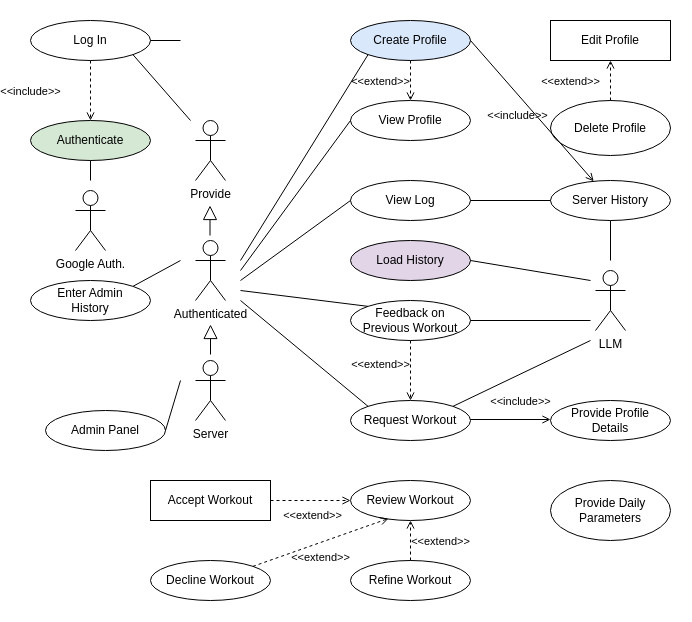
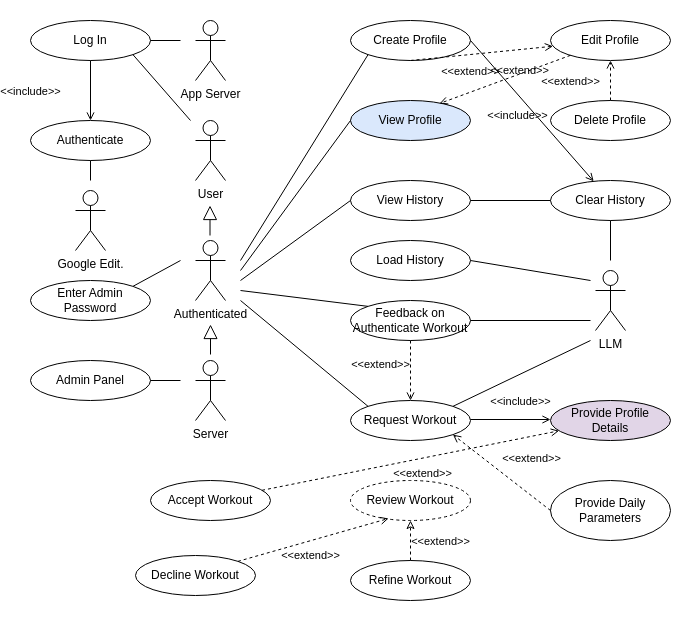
  <mxCell id="0" />
  <mxCell id="1" parent="0" />
- <mxCell id="2" value="Provide" style="shape=umlActor;verticalLabelPosition=bottom;verticalAlign=top;html=1;outlineConnect=0;" parent="1" vertex="1"><mxGeometry x="185" y="120" width="30" height="60" as="geometry" /></mxCell>
+ <mxCell id="2" value="User" style="shape=umlActor;verticalLabelPosition=bottom;verticalAlign=top;html=1;outlineConnect=0;" parent="1" vertex="1"><mxGeometry x="185" y="120" width="30" height="60" as="geometry" /></mxCell>
  <mxCell id="3" value="Log In" style="ellipse;whiteSpace=wrap;html=1;" parent="1" vertex="1"><mxGeometry x="20" y="20" width="120" height="40" as="geometry" /></mxCell>
- <mxCell id="4" value="Create Profile" style="ellipse;whiteSpace=wrap;html=1;fillColor=#dae8fc;" parent="1" vertex="1"><mxGeometry x="340" y="20" width="120" height="40" as="geometry" /></mxCell>
- <mxCell id="5" value="Authenticate" style="ellipse;whiteSpace=wrap;html=1;fillColor=#d5e8d4;" parent="1" vertex="1"><mxGeometry x="20" y="120" width="120" height="40" as="geometry" /></mxCell>
- <mxCell id="6" value="&amp;lt;&amp;lt;include&amp;gt;&amp;gt;" style="html=1;verticalAlign=bottom;labelBackgroundColor=none;endArrow=open;endFill=0;rounded=0;entryX=0.5;entryY=0;entryDx=0;entryDy=0;exitX=0.5;exitY=1;exitDx=0;exitDy=0;dashed=1;" parent="1" source="3" target="5" edge="1"><mxGeometry x="0.333" y="-60" width="160" relative="1" as="geometry"><mxPoint x="80" y="70" as="sourcePoint" /><mxPoint x="200" y="90" as="targetPoint" /><mxPoint as="offset" /></mxGeometry></mxCell>
- <mxCell id="7" value="View Profile" style="ellipse;whiteSpace=wrap;html=1;" parent="1" vertex="1"><mxGeometry x="340" y="100" width="120" height="40" as="geometry" /></mxCell>
+ <mxCell id="4" value="Create Profile" style="ellipse;whiteSpace=wrap;html=1;" parent="1" vertex="1"><mxGeometry x="340" y="20" width="120" height="40" as="geometry" /></mxCell>
+ <mxCell id="5" value="Authenticate" style="ellipse;whiteSpace=wrap;html=1;" parent="1" vertex="1"><mxGeometry x="20" y="120" width="120" height="40" as="geometry" /></mxCell>
+ <mxCell id="6" value="&amp;lt;&amp;lt;include&amp;gt;&amp;gt;" style="html=1;verticalAlign=bottom;labelBackgroundColor=none;endArrow=open;endFill=0;rounded=0;entryX=0.5;entryY=0;entryDx=0;entryDy=0;exitX=0.5;exitY=1;exitDx=0;exitDy=0;" parent="1" source="3" target="5" edge="1"><mxGeometry x="0.333" y="-60" width="160" relative="1" as="geometry"><mxPoint x="80" y="70" as="sourcePoint" /><mxPoint x="200" y="90" as="targetPoint" /><mxPoint as="offset" /></mxGeometry></mxCell>
+ <mxCell id="7" value="View Profile" style="ellipse;whiteSpace=wrap;html=1;fillColor=#dae8fc;" parent="1" vertex="1"><mxGeometry x="340" y="100" width="120" height="40" as="geometry" /></mxCell>
  <mxCell id="8" value="" style="endArrow=none;html=1;rounded=0;exitX=0;exitY=0.5;exitDx=0;exitDy=0;" parent="1" source="7" edge="1"><mxGeometry width="50" height="50" relative="1" as="geometry"><mxPoint x="340" y="239.5" as="sourcePoint" /><mxPoint x="230" y="270" as="targetPoint" /></mxGeometry></mxCell>
- <mxCell id="9" value="Delete Profile" style="ellipse;whiteSpace=wrap;html=1;" parent="1" vertex="1"><mxGeometry x="540" y="100" width="120" height="55" as="geometry" /></mxCell>
+ <mxCell id="9" value="Delete Profile" style="ellipse;whiteSpace=wrap;html=1;" parent="1" vertex="1"><mxGeometry x="540" y="100" width="120" height="40" as="geometry" /></mxCell>
  <mxCell id="10" value="&amp;lt;&amp;lt;extend&amp;gt;&amp;gt;" style="html=1;verticalAlign=bottom;labelBackgroundColor=none;endArrow=open;endFill=0;dashed=1;rounded=0;entryX=0.5;entryY=1;entryDx=0;entryDy=0;" parent="1" source="9" target="11" edge="1"><mxGeometry x="-0.5" y="40" width="160" relative="1" as="geometry"><mxPoint x="306" y="50" as="sourcePoint" /><mxPoint x="270" y="102" as="targetPoint" /><mxPoint as="offset" /></mxGeometry></mxCell>
- <mxCell id="11" value="Edit Profile" style="whiteSpace=wrap;html=1;rounded=0;" parent="1" vertex="1"><mxGeometry x="540" y="20" width="120" height="40" as="geometry" /></mxCell>
+ <mxCell id="11" value="Edit Profile" style="ellipse;whiteSpace=wrap;html=1;" parent="1" vertex="1"><mxGeometry x="540" y="20" width="120" height="40" as="geometry" /></mxCell>
+ <mxCell id="12" value="&amp;lt;&amp;lt;extend&amp;gt;&amp;gt;" style="html=1;verticalAlign=bottom;labelBackgroundColor=none;endArrow=open;endFill=0;dashed=1;rounded=0;entryX=0.742;entryY=0.075;entryDx=0;entryDy=0;entryPerimeter=0;" parent="1" source="11" target="7" edge="1"><mxGeometry x="0.469" y="-11" width="160" relative="1" as="geometry"><mxPoint x="296" y="180" as="sourcePoint" /><mxPoint x="260" y="232" as="targetPoint" /><mxPoint as="offset" /></mxGeometry></mxCell>
  <mxCell id="13" value="&amp;lt;&amp;lt;include&amp;gt;&amp;gt;" style="html=1;verticalAlign=bottom;labelBackgroundColor=none;endArrow=open;endFill=0;rounded=0;exitX=1;exitY=0.5;exitDx=0;exitDy=0;" parent="1" source="4" target="41" edge="1"><mxGeometry y="-20" width="160" relative="1" as="geometry"><mxPoint x="168" y="36" as="sourcePoint" /><mxPoint x="132" y="-16" as="targetPoint" /><mxPoint as="offset" /></mxGeometry></mxCell>
  <mxCell id="14" value="Request Workout" style="ellipse;whiteSpace=wrap;html=1;" parent="1" vertex="1"><mxGeometry x="340" y="400" width="120" height="40" as="geometry" /></mxCell>
  <mxCell id="15" value="" style="endArrow=none;html=1;rounded=0;exitX=0;exitY=0;exitDx=0;exitDy=0;" parent="1" source="14" edge="1"><mxGeometry width="50" height="50" relative="1" as="geometry"><mxPoint x="350" y="249.5" as="sourcePoint" /><mxPoint x="230" y="300" as="targetPoint" /></mxGeometry></mxCell>
- <mxCell id="16" value="Review Workout" style="ellipse;whiteSpace=wrap;html=1;" parent="1" vertex="1"><mxGeometry x="340" y="480" width="120" height="40" as="geometry" /></mxCell>
- <mxCell id="17" value="Feedback on Previous Workout" style="ellipse;whiteSpace=wrap;html=1;" parent="1" vertex="1"><mxGeometry x="340" y="300" width="120" height="40" as="geometry" /></mxCell>
+ <mxCell id="16" value="Review Workout" style="ellipse;whiteSpace=wrap;html=1;dashed=1;" parent="1" vertex="1"><mxGeometry x="340" y="480" width="120" height="40" as="geometry" /></mxCell>
+ <mxCell id="17" value="Feedback on Authenticate Workout" style="ellipse;whiteSpace=wrap;html=1;" parent="1" vertex="1"><mxGeometry x="340" y="300" width="120" height="40" as="geometry" /></mxCell>
  <mxCell id="18" value="&amp;lt;&amp;lt;extend&amp;gt;&amp;gt;" style="html=1;verticalAlign=bottom;labelBackgroundColor=none;endArrow=open;endFill=0;dashed=1;rounded=0;" parent="1" edge="1"><mxGeometry x="0.111" y="-30" width="160" relative="1" as="geometry"><mxPoint x="400" y="340" as="sourcePoint" /><mxPoint x="400" y="400" as="targetPoint" /><mxPoint as="offset" /></mxGeometry></mxCell>
  <mxCell id="19" value="Provide Daily&lt;div&gt;Parameters&lt;/div&gt;" style="ellipse;whiteSpace=wrap;html=1;" parent="1" vertex="1"><mxGeometry x="540" y="480" width="120" height="60" as="geometry" /></mxCell>
+ <mxCell id="20" value="&amp;lt;&amp;lt;extend&amp;gt;&amp;gt;" style="html=1;verticalAlign=bottom;labelBackgroundColor=none;endArrow=open;endFill=0;dashed=1;rounded=0;exitX=0;exitY=0.5;exitDx=0;exitDy=0;entryX=1;entryY=1;entryDx=0;entryDy=0;" parent="1" source="19" target="14" edge="1"><mxGeometry x="-0.338" y="-22" width="160" relative="1" as="geometry"><mxPoint x="550" y="509.5" as="sourcePoint" /><mxPoint x="470" y="509.5" as="targetPoint" /><mxPoint as="offset" /></mxGeometry></mxCell>
  <mxCell id="21" value="Refine Workout" style="ellipse;whiteSpace=wrap;html=1;" parent="1" vertex="1"><mxGeometry x="340" y="560" width="120" height="40" as="geometry" /></mxCell>
  <mxCell id="22" value="" style="endArrow=none;html=1;rounded=0;exitX=0;exitY=0;exitDx=0;exitDy=0;" parent="1" source="17" edge="1"><mxGeometry width="50" height="50" relative="1" as="geometry"><mxPoint x="350" y="360" as="sourcePoint" /><mxPoint x="230" y="290" as="targetPoint" /></mxGeometry></mxCell>
- <mxCell id="23" value="&amp;lt;&amp;lt;extend&amp;gt;&amp;gt;" style="html=1;verticalAlign=bottom;labelBackgroundColor=none;endArrow=open;endFill=0;dashed=1;rounded=0;exitX=0.5;exitY=0;exitDx=0;exitDy=0;entryX=0.5;entryY=1;entryDx=0;entryDy=0;" parent="1" source="21" target="16" edge="1"><mxGeometry x="-0.5" y="-30" width="160" relative="1" as="geometry"><mxPoint x="370" y="560" as="sourcePoint" /><mxPoint x="290" y="560" as="targetPoint" /><mxPoint as="offset" /></mxGeometry></mxCell>
- <mxCell id="24" value="Accept Workout" style="whiteSpace=wrap;html=1;rounded=0;" parent="1" vertex="1"><mxGeometry x="140" y="480" width="120" height="40" as="geometry" /></mxCell>
+ <mxCell id="23" value="&amp;lt;&amp;lt;extend&amp;gt;&amp;gt;" style="html=1;verticalAlign=bottom;labelBackgroundColor=none;endArrow=classic;endFill=0;dashed=1;rounded=0;exitX=0.5;exitY=0;exitDx=0;exitDy=0;entryX=0.5;entryY=1;entryDx=0;entryDy=0;" parent="1" source="21" target="16" edge="1"><mxGeometry x="-0.5" y="-30" width="160" relative="1" as="geometry"><mxPoint x="370" y="560" as="sourcePoint" /><mxPoint x="290" y="560" as="targetPoint" /><mxPoint as="offset" /></mxGeometry></mxCell>
+ <mxCell id="24" value="Accept Workout" style="ellipse;whiteSpace=wrap;html=1;" parent="1" vertex="1"><mxGeometry x="140" y="480" width="120" height="40" as="geometry" /></mxCell>
  <mxCell id="25" value="" style="endArrow=none;html=1;rounded=0;exitX=1;exitY=0;exitDx=0;exitDy=0;" parent="1" source="26" edge="1"><mxGeometry width="50" height="50" relative="1" as="geometry"><mxPoint x="70" y="300" as="sourcePoint" /><mxPoint x="170" y="260" as="targetPoint" /></mxGeometry></mxCell>
- <mxCell id="26" value="Enter Admin&lt;div&gt;History&lt;/div&gt;" style="ellipse;whiteSpace=wrap;html=1;" parent="1" vertex="1"><mxGeometry x="20" y="280" width="120" height="40" as="geometry" /></mxCell>
+ <mxCell id="26" value="Enter Admin&lt;div&gt;Password&lt;/div&gt;" style="ellipse;whiteSpace=wrap;html=1;" parent="1" vertex="1"><mxGeometry x="20" y="280" width="120" height="40" as="geometry" /></mxCell>
  <mxCell id="27" value="Server" style="shape=umlActor;verticalLabelPosition=bottom;verticalAlign=top;html=1;outlineConnect=0;" parent="1" vertex="1"><mxGeometry x="185" y="360" width="30" height="60" as="geometry" /></mxCell>
- <mxCell id="28" value="Admin Panel" style="ellipse;whiteSpace=wrap;html=1;" parent="1" vertex="1"><mxGeometry x="35" y="410" width="120" height="40" as="geometry" /></mxCell>
+ <mxCell id="28" value="Admin Panel" style="ellipse;whiteSpace=wrap;html=1;" parent="1" vertex="1"><mxGeometry x="20" y="360" width="120" height="40" as="geometry" /></mxCell>
  <mxCell id="29" value="" style="endArrow=none;html=1;rounded=0;entryX=1;entryY=0.5;entryDx=0;entryDy=0;" parent="1" target="28" edge="1"><mxGeometry width="50" height="50" relative="1" as="geometry"><mxPoint x="170" y="380" as="sourcePoint" /><mxPoint x="193" y="440" as="targetPoint" /></mxGeometry></mxCell>
  <mxCell id="30" value="Authenticated" style="shape=umlActor;verticalLabelPosition=bottom;verticalAlign=top;html=1;outlineConnect=0;" parent="1" vertex="1"><mxGeometry x="185" y="240" width="30" height="60" as="geometry" /></mxCell>
  <mxCell id="31" value="" style="edgeStyle=none;html=1;endSize=12;endArrow=block;endFill=0;rounded=0;" parent="1" edge="1"><mxGeometry width="160" relative="1" as="geometry"><mxPoint x="199.5" y="235" as="sourcePoint" /><mxPoint x="199.5" y="205" as="targetPoint" /></mxGeometry></mxCell>
  <mxCell id="32" value="" style="endArrow=none;html=1;rounded=0;" parent="1" edge="1"><mxGeometry width="50" height="50" relative="1" as="geometry"><mxPoint x="170" y="40" as="sourcePoint" /><mxPoint x="140" y="40" as="targetPoint" /></mxGeometry></mxCell>
- <mxCell id="33" value="&amp;lt;&amp;lt;extend&amp;gt;&amp;gt;" style="html=1;verticalAlign=bottom;labelBackgroundColor=none;endArrow=open;endFill=0;dashed=1;rounded=0;entryX=0;entryY=0.5;entryDx=0;entryDy=0;" parent="1" source="24" target="16" edge="1"><mxGeometry x="0.053" y="-24" width="160" relative="1" as="geometry"><mxPoint x="410" y="570" as="sourcePoint" /><mxPoint x="410" y="530" as="targetPoint" /><mxPoint as="offset" /></mxGeometry></mxCell>
+ <mxCell id="33" value="&amp;lt;&amp;lt;extend&amp;gt;&amp;gt;" style="html=1;verticalAlign=bottom;labelBackgroundColor=none;endArrow=open;endFill=0;dashed=1;rounded=0;" parent="1" source="24" target="50" edge="1"><mxGeometry x="0.053" y="-24" width="160" relative="1" as="geometry"><mxPoint x="410" y="570" as="sourcePoint" /><mxPoint x="410" y="530" as="targetPoint" /><mxPoint as="offset" /></mxGeometry></mxCell>
  <mxCell id="34" value="" style="edgeStyle=none;html=1;endSize=12;endArrow=block;endFill=0;rounded=0;" parent="1" edge="1"><mxGeometry width="160" relative="1" as="geometry"><mxPoint x="200" y="354" as="sourcePoint" /><mxPoint x="200" y="324" as="targetPoint" /><Array as="points" /></mxGeometry></mxCell>
  <mxCell id="35" value="" style="endArrow=none;html=1;rounded=0;exitX=0;exitY=1;exitDx=0;exitDy=0;" parent="1" source="4" edge="1"><mxGeometry width="50" height="50" relative="1" as="geometry"><mxPoint x="350" y="230" as="sourcePoint" /><mxPoint x="230" y="260" as="targetPoint" /></mxGeometry></mxCell>
  <mxCell id="36" value="LLM" style="shape=umlActor;verticalLabelPosition=bottom;verticalAlign=top;html=1;outlineConnect=0;" vertex="1" parent="1"><mxGeometry x="585" y="270" width="30" height="60" as="geometry" /></mxCell>
- <mxCell id="37" value="View Log" style="ellipse;whiteSpace=wrap;html=1;" vertex="1" parent="1"><mxGeometry x="340" y="180" width="120" height="40" as="geometry" /></mxCell>
+ <mxCell id="37" value="View History" style="ellipse;whiteSpace=wrap;html=1;" vertex="1" parent="1"><mxGeometry x="340" y="180" width="120" height="40" as="geometry" /></mxCell>
  <mxCell id="38" value="" style="endArrow=none;html=1;rounded=0;exitX=0;exitY=0.5;exitDx=0;exitDy=0;" edge="1" parent="1" source="37"><mxGeometry width="50" height="50" relative="1" as="geometry"><mxPoint x="350" y="150" as="sourcePoint" /><mxPoint x="230" y="280" as="targetPoint" /></mxGeometry></mxCell>
- <mxCell id="39" value="Decline Workout" style="ellipse;whiteSpace=wrap;html=1;" vertex="1" parent="1"><mxGeometry x="140" y="560" width="120" height="40" as="geometry" /></mxCell>
+ <mxCell id="39" value="Decline Workout" style="ellipse;whiteSpace=wrap;html=1;" vertex="1" parent="1"><mxGeometry x="125" y="555" width="120" height="40" as="geometry" /></mxCell>
  <mxCell id="40" value="&amp;lt;&amp;lt;extend&amp;gt;&amp;gt;" style="html=1;verticalAlign=bottom;labelBackgroundColor=none;endArrow=open;endFill=0;dashed=1;rounded=0;entryX=0.317;entryY=0.95;entryDx=0;entryDy=0;entryPerimeter=0;exitX=1;exitY=0;exitDx=0;exitDy=0;" edge="1" parent="1" source="39" target="16"><mxGeometry x="-0.114" y="-22" width="160" relative="1" as="geometry"><mxPoint x="248" y="574" as="sourcePoint" /><mxPoint x="368" y="524" as="targetPoint" /><mxPoint y="1" as="offset" /></mxGeometry></mxCell>
- <mxCell id="41" value="Server History" style="ellipse;whiteSpace=wrap;html=1;" vertex="1" parent="1"><mxGeometry x="540" y="180" width="120" height="40" as="geometry" /></mxCell>
+ <mxCell id="41" value="Clear History" style="ellipse;whiteSpace=wrap;html=1;" vertex="1" parent="1"><mxGeometry x="540" y="180" width="120" height="40" as="geometry" /></mxCell>
  <mxCell id="42" value="" style="endArrow=none;html=1;rounded=0;exitX=0;exitY=0.5;exitDx=0;exitDy=0;entryX=1;entryY=0.5;entryDx=0;entryDy=0;" edge="1" parent="1" source="41" target="37"><mxGeometry width="50" height="50" relative="1" as="geometry"><mxPoint x="368" y="224" as="sourcePoint" /><mxPoint x="230" y="360" as="targetPoint" /></mxGeometry></mxCell>
- <mxCell id="43" value="Google Auth." style="shape=umlActor;verticalLabelPosition=bottom;verticalAlign=top;html=1;outlineConnect=0;" vertex="1" parent="1"><mxGeometry x="65" y="190" width="30" height="60" as="geometry" /></mxCell>
+ <mxCell id="43" value="Google Edit." style="shape=umlActor;verticalLabelPosition=bottom;verticalAlign=top;html=1;outlineConnect=0;" vertex="1" parent="1"><mxGeometry x="65" y="190" width="30" height="60" as="geometry" /></mxCell>
  <mxCell id="44" value="" style="endArrow=none;html=1;rounded=0;exitX=0.5;exitY=1;exitDx=0;exitDy=0;" edge="1" parent="1" source="5"><mxGeometry width="50" height="50" relative="1" as="geometry"><mxPoint x="350" y="50" as="sourcePoint" /><mxPoint x="80" y="180" as="targetPoint" /></mxGeometry></mxCell>
  <mxCell id="45" value="" style="endArrow=none;html=1;rounded=0;entryX=0.5;entryY=1;entryDx=0;entryDy=0;" edge="1" parent="1" target="41"><mxGeometry width="50" height="50" relative="1" as="geometry"><mxPoint x="600" y="260" as="sourcePoint" /><mxPoint x="240" y="260" as="targetPoint" /></mxGeometry></mxCell>
  <mxCell id="46" value="" style="endArrow=none;html=1;rounded=0;entryX=1;entryY=0;entryDx=0;entryDy=0;" edge="1" parent="1" target="14"><mxGeometry width="50" height="50" relative="1" as="geometry"><mxPoint x="580" y="340" as="sourcePoint" /><mxPoint x="610" y="230" as="targetPoint" /></mxGeometry></mxCell>
  <mxCell id="47" value="" style="endArrow=none;html=1;rounded=0;entryX=1;entryY=0.5;entryDx=0;entryDy=0;" edge="1" parent="1" target="17"><mxGeometry width="50" height="50" relative="1" as="geometry"><mxPoint x="580" y="320" as="sourcePoint" /><mxPoint x="452" y="496" as="targetPoint" /></mxGeometry></mxCell>
- <mxCell id="48" value="Load History" style="ellipse;whiteSpace=wrap;html=1;fillColor=#e1d5e7;" vertex="1" parent="1"><mxGeometry x="340" y="240" width="120" height="40" as="geometry" /></mxCell>
+ <mxCell id="48" value="Load History" style="ellipse;whiteSpace=wrap;html=1;" vertex="1" parent="1"><mxGeometry x="340" y="240" width="120" height="40" as="geometry" /></mxCell>
  <mxCell id="49" value="" style="endArrow=none;html=1;rounded=0;entryX=1;entryY=0.5;entryDx=0;entryDy=0;" edge="1" parent="1" target="48"><mxGeometry width="50" height="50" relative="1" as="geometry"><mxPoint x="580" y="280" as="sourcePoint" /><mxPoint x="470" y="330" as="targetPoint" /></mxGeometry></mxCell>
- <mxCell id="50" value="Provide Profile Details" style="ellipse;whiteSpace=wrap;html=1;" vertex="1" parent="1"><mxGeometry x="540" y="400" width="120" height="40" as="geometry" /></mxCell>
+ <mxCell id="50" value="Provide Profile Details" style="ellipse;whiteSpace=wrap;html=1;fillColor=#e1d5e7;" vertex="1" parent="1"><mxGeometry x="540" y="400" width="120" height="40" as="geometry" /></mxCell>
  <mxCell id="51" value="&amp;lt;&amp;lt;include&amp;gt;&amp;gt;" style="html=1;verticalAlign=bottom;labelBackgroundColor=none;endArrow=open;endFill=0;rounded=0;entryX=0;entryY=0.5;entryDx=0;entryDy=0;exitX=1;exitY=0.5;exitDx=0;exitDy=0;" edge="1" parent="1"><mxGeometry x="0.25" y="9" width="160" relative="1" as="geometry"><mxPoint x="460" y="419" as="sourcePoint" /><mxPoint x="540" y="419" as="targetPoint" /><mxPoint as="offset" /></mxGeometry></mxCell>
- <mxCell id="53" value="&amp;lt;&amp;lt;extend&amp;gt;&amp;gt;" style="html=1;verticalAlign=bottom;labelBackgroundColor=none;endArrow=open;endFill=0;dashed=1;rounded=0;entryX=0.5;entryY=0;entryDx=0;entryDy=0;exitX=0.5;exitY=1;exitDx=0;exitDy=0;" edge="1" parent="1" source="4" target="7"><mxGeometry x="0.5" y="-30" width="160" relative="1" as="geometry"><mxPoint x="570" y="65" as="sourcePoint" /><mxPoint x="439" y="113" as="targetPoint" /><mxPoint as="offset" /></mxGeometry></mxCell>
+ <mxCell id="52" value="App Server" style="shape=umlActor;verticalLabelPosition=bottom;verticalAlign=top;html=1;outlineConnect=0;" vertex="1" parent="1"><mxGeometry x="185" y="20" width="30" height="60" as="geometry" /></mxCell>
+ <mxCell id="53" value="&amp;lt;&amp;lt;extend&amp;gt;&amp;gt;" style="html=1;verticalAlign=bottom;labelBackgroundColor=none;endArrow=open;endFill=0;dashed=1;rounded=0;exitX=0.5;exitY=1;exitDx=0;exitDy=0;" edge="1" parent="1" source="4" target="11"><mxGeometry x="0.5" y="-30" width="160" relative="1" as="geometry"><mxPoint x="570" y="65" as="sourcePoint" /><mxPoint x="439" y="113" as="targetPoint" /><mxPoint as="offset" /></mxGeometry></mxCell>
  <mxCell id="54" value="" style="endArrow=none;html=1;rounded=0;entryX=1;entryY=1;entryDx=0;entryDy=0;" edge="1" parent="1" target="3"><mxGeometry width="50" height="50" relative="1" as="geometry"><mxPoint x="180" y="120" as="sourcePoint" /><mxPoint x="150" y="50" as="targetPoint" /></mxGeometry></mxCell>
